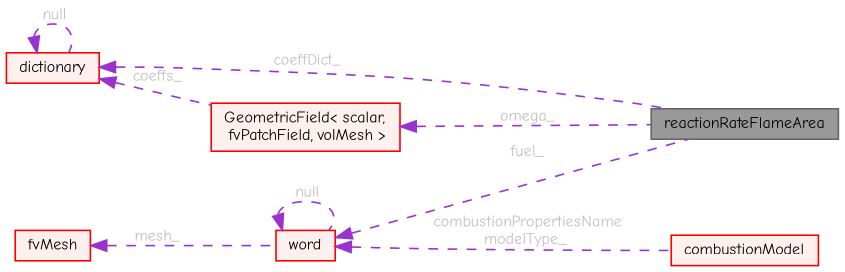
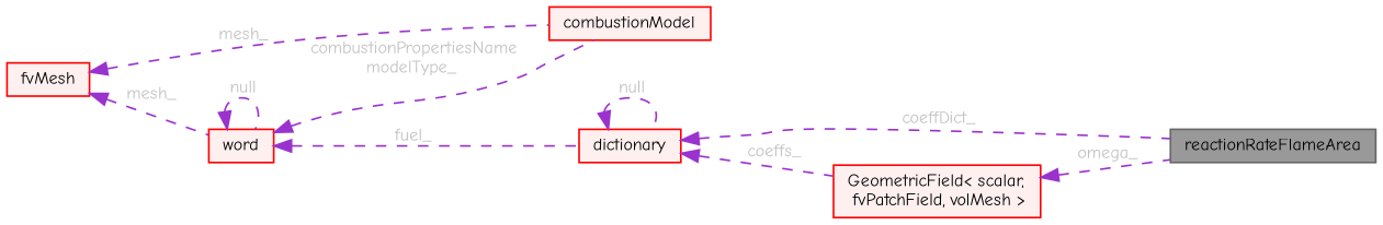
  digraph {
    fontname="Comic Neue"
    rankdir=LR
    node [color=red fillcolor="#FFF0F0" fontname="Comic Neue" fontsize=10 shape=box style=filled]
    edge [color=darkorchid3 dir=back fontcolor=grey fontname="Comic Neue" fontsize=10 labelfontname=Helvetica labelfontsize=10 style=dashed]
    n1 [color=gray40 fillcolor=grey60 fontcolor=black height=0.2 label=reactionRateFlameArea width=0.4]
    n2 [height=0.2 label=dictionary width=0.4]
    n3 [height=0.2 label="GeometricField\< scalar,\l fvPatchField, volMesh \>" width=0.4]
    n4 [height=0.2 label=combustionModel width=0.4]
    n5 [height=0.2 label=fvMesh width=0.4]
    n6 [height=0.2 label=word width=0.4]
    n2 -> n1 [label=" coeffDict_"]
    n2 -> n2 [label=" null"]
    n2 -> n3 [label=" coeffs_"]
    n3 -> n1 [label=" omega_"]
+   n5 -> n4 [label=" mesh_"]
    n5 -> n6 [label=" mesh_"]
-   n6 -> n1 [label=" fuel_"]
+   n6 -> n2 [label=" fuel_"]
    n6 -> n4 [label=" combustionPropertiesName\nmodelType_"]
    n6 -> n6 [label=" null"]
  }
